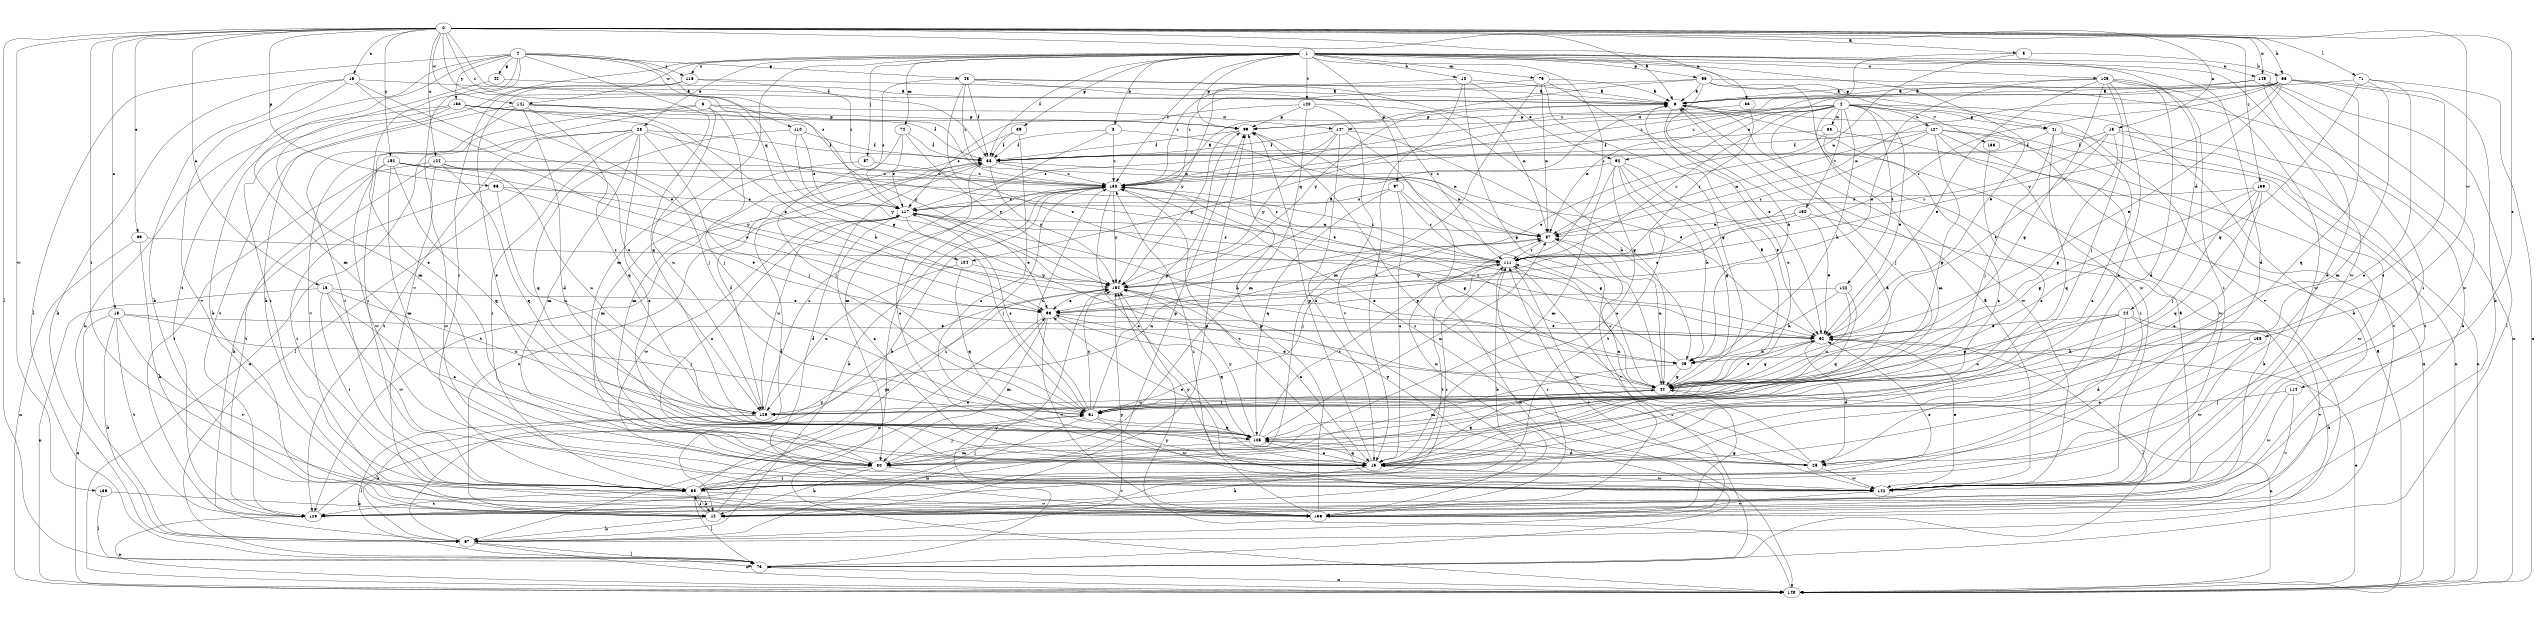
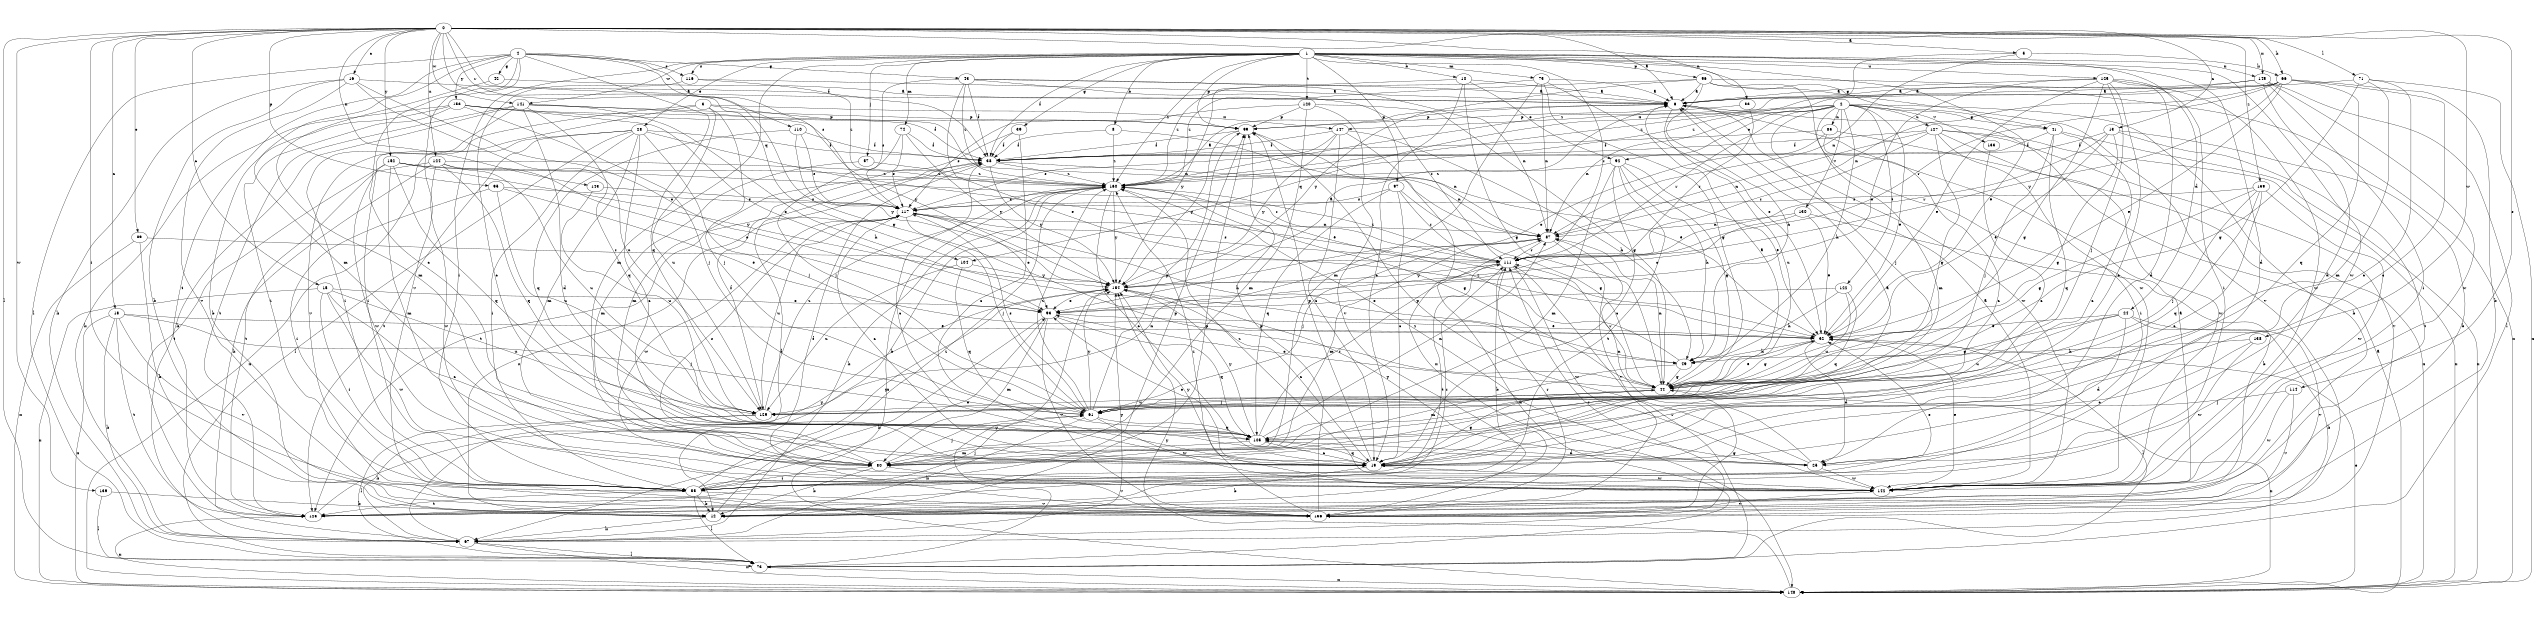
  strict digraph {
    0
    5
    6
    13
    15
    16
    18
    38
    55
    66
    71
    73
    83
    89
    95
    104
    110
    114
    124
    138
    139
    141
+   143
    145
    152
    159
    160
    87
    99
    142
    129
    32
    111
    12
    44
    123
    19
    93
    148
    136
    67
    61
    154
    105
    80
    117
    49
    25
    1
    8
    10
    24
    28
    39
    41
    57
    74
    75
    96
    97
    116
    120
    125
    92
    2
    85
    122
    127
    130
    133
    147
    3
    4
    42
    43
    153
    0 -> 5 [label=a]
    0 -> 6 [label=a]
    0 -> 13 [label=c]
    0 -> 15 [label=c]
    0 -> 16 [label=c]
    0 -> 18 [label=c]
    0 -> 38 [label=f]
    0 -> 55 [label=i]
    0 -> 66 [label=k]
    0 -> 71 [label=l]
    0 -> 73 [label=l]
    0 -> 83 [label=n]
    0 -> 89 [label=o]
    0 -> 95 [label=p]
    0 -> 104 [label=q]
    0 -> 110 [label=r]
    0 -> 114 [label=s]
    0 -> 124 [label=u]
    0 -> 138 [label=w]
    0 -> 139 [label=w]
    0 -> 141 [label=w]
+   0 -> 143 [label=x]
    0 -> 145 [label=x]
    0 -> 152 [label=y]
    0 -> 159 [label=z]
    5 -> 66 [label=k]
    5 -> 160 [label=z]
    5 -> 87 [label=n]
    6 -> 99 [label=p]
    6 -> 142 [label=w]
    6 -> 129 [label=u]
    13 -> 38 [label=f]
    13 -> 32 [label=e]
    13 -> 111 [label=r]
    13 -> 12 [label=b]
    13 -> 44 [label=g]
    13 -> 123 [label=t]
    15 -> 55 [label=i]
    15 -> 142 [label=w]
    15 -> 129 [label=u]
    15 -> 19 [label=c]
    15 -> 93 [label=o]
    15 -> 148 [label=x]
    16 -> 6 [label=a]
    16 -> 129 [label=u]
    16 -> 12 [label=b]
    16 -> 93 [label=o]
    16 -> 136 [label=v]
    16 -> 67 [label=k]
    18 -> 32 [label=e]
    18 -> 123 [label=t]
    18 -> 148 [label=x]
    18 -> 136 [label=v]
    18 -> 67 [label=k]
    18 -> 61 [label=j]
    38 -> 160 [label=z]
    38 -> 87 [label=n]
    38 -> 123 [label=t]
    38 -> 19 [label=c]
    38 -> 154 [label=y]
    55 -> 73 [label=l]
    55 -> 99 [label=p]
    55 -> 32 [label=e]
    55 -> 12 [label=b]
    55 -> 123 [label=t]
    55 -> 93 [label=o]
    55 -> 136 [label=v]
    55 -> 61 [label=j]
    55 -> 154 [label=y]
    66 -> 6 [label=a]
    66 -> 160 [label=z]
    66 -> 87 [label=n]
    66 -> 32 [label=e]
    66 -> 111 [label=r]
    66 -> 12 [label=b]
    66 -> 19 [label=c]
    66 -> 154 [label=y]
    66 -> 105 [label=q]
    71 -> 6 [label=a]
    71 -> 44 [label=g]
    71 -> 19 [label=c]
    71 -> 148 [label=x]
    71 -> 80 [label=m]
    73 -> 87 [label=n]
    73 -> 111 [label=r]
    73 -> 148 [label=x]
    73 -> 154 [label=y]
    83 -> 99 [label=p]
    83 -> 111 [label=r]
    89 -> 111 [label=r]
    89 -> 12 [label=b]
    89 -> 148 [label=x]
    95 -> 55 [label=i]
    95 -> 129 [label=u]
    95 -> 32 [label=e]
    95 -> 117 [label=s]
    104 -> 129 [label=u]
    104 -> 154 [label=y]
    104 -> 105 [label=q]
    110 -> 38 [label=f]
    110 -> 154 [label=y]
    110 -> 105 [label=q]
    110 -> 117 [label=s]
    114 -> 142 [label=w]
    114 -> 136 [label=v]
    114 -> 61 [label=j]
    124 -> 160 [label=z]
    124 -> 142 [label=w]
    124 -> 129 [label=u]
    124 -> 123 [label=t]
    124 -> 93 [label=o]
    124 -> 67 [label=k]
    124 -> 105 [label=q]
    138 -> 142 [label=w]
    138 -> 19 [label=c]
    138 -> 49 [label=h]
    139 -> 73 [label=l]
    139 -> 12 [label=b]
    141 -> 55 [label=i]
    141 -> 99 [label=p]
    141 -> 123 [label=t]
+   141 -> 67 [label=k]
    141 -> 154 [label=y]
    141 -> 105 [label=q]
    141 -> 49 [label=h]
    141 -> 25 [label=d]
+   143 -> 129 [label=u]
+   143 -> 117 [label=s]
    145 -> 6 [label=a]
    145 -> 55 [label=i]
    145 -> 73 [label=l]
    145 -> 160 [label=z]
    145 -> 142 [label=w]
    145 -> 25 [label=d]
    152 -> 160 [label=z]
    152 -> 142 [label=w]
    152 -> 111 [label=r]
    152 -> 123 [label=t]
    152 -> 154 [label=y]
    152 -> 105 [label=q]
    152 -> 80 [label=m]
    159 -> 142 [label=w]
    159 -> 44 [label=g]
    159 -> 19 [label=c]
    159 -> 61 [label=j]
    159 -> 105 [label=q]
    159 -> 117 [label=s]
    160 -> 6 [label=a]
    160 -> 12 [label=b]
    160 -> 44 [label=g]
    160 -> 19 [label=c]
    160 -> 148 [label=x]
    160 -> 67 [label=k]
    160 -> 154 [label=y]
    160 -> 117 [label=s]
    87 -> 111 [label=r]
    87 -> 136 [label=v]
    87 -> 61 [label=j]
-   8 -> 80 [label=m]
+   87 -> 80 [label=m]
    99 -> 38 [label=f]
    99 -> 87 [label=n]
    99 -> 154 [label=y]
    142 -> 6 [label=a]
    142 -> 160 [label=z]
    142 -> 32 [label=e]
    142 -> 136 [label=v]
    142 -> 154 [label=y]
    129 -> 38 [label=f]
    129 -> 73 [label=l]
    129 -> 160 [label=z]
    129 -> 87 [label=n]
    129 -> 67 [label=k]
    32 -> 73 [label=l]
    32 -> 44 [label=g]
    32 -> 49 [label=h]
    32 -> 25 [label=d]
    111 -> 160 [label=z]
    111 -> 142 [label=w]
    111 -> 12 [label=b]
    111 -> 123 [label=t]
    111 -> 154 [label=y]
    111 -> 117 [label=s]
-   12 -> 55 [label=i]
    12 -> 160 [label=z]
    12 -> 99 [label=p]
    12 -> 67 [label=k]
    12 -> 117 [label=s]
    44 -> 6 [label=a]
    44 -> 87 [label=n]
    44 -> 129 [label=u]
    44 -> 32 [label=e]
    44 -> 111 [label=r]
    44 -> 93 [label=o]
    44 -> 148 [label=x]
    44 -> 61 [label=j]
    123 -> 6 [label=a]
    123 -> 111 [label=r]
    123 -> 148 [label=x]
    123 -> 154 [label=y]
    19 -> 6 [label=a]
    19 -> 99 [label=p]
    19 -> 142 [label=w]
    19 -> 12 [label=b]
    19 -> 44 [label=g]
    19 -> 93 [label=o]
    19 -> 105 [label=q]
    93 -> 32 [label=e]
    93 -> 136 [label=v]
    93 -> 67 [label=k]
    93 -> 105 [label=q]
    93 -> 80 [label=m]
    148 -> 6 [label=a]
    148 -> 32 [label=e]
    148 -> 154 [label=y]
    136 -> 38 [label=f]
    136 -> 160 [label=z]
    136 -> 99 [label=p]
    136 -> 111 [label=r]
    136 -> 44 [label=g]
    67 -> 38 [label=f]
    67 -> 73 [label=l]
    67 -> 111 [label=r]
    67 -> 148 [label=x]
    67 -> 154 [label=y]
    61 -> 160 [label=z]
    61 -> 99 [label=p]
    61 -> 142 [label=w]
    61 -> 67 [label=k]
    61 -> 154 [label=y]
    61 -> 105 [label=q]
    61 -> 117 [label=s]
    154 -> 6 [label=a]
    154 -> 19 [label=c]
    154 -> 93 [label=o]
    105 -> 87 [label=n]
    105 -> 111 [label=r]
    105 -> 19 [label=c]
    105 -> 154 [label=y]
    105 -> 80 [label=m]
    105 -> 25 [label=d]
    80 -> 55 [label=i]
    80 -> 12 [label=b]
    80 -> 136 [label=v]
    80 -> 61 [label=j]
    80 -> 117 [label=s]
    117 -> 87 [label=n]
    117 -> 142 [label=w]
    117 -> 129 [label=u]
    117 -> 19 [label=c]
    117 -> 93 [label=o]
    117 -> 61 [label=j]
    117 -> 49 [label=h]
    49 -> 160 [label=z]
    49 -> 44 [label=g]
    49 -> 80 [label=m]
    25 -> 160 [label=z]
    25 -> 87 [label=n]
    25 -> 99 [label=p]
    25 -> 142 [label=w]
    25 -> 154 [label=y]
    1 -> 38 [label=f]
    1 -> 55 [label=i]
    1 -> 141 [label=w]
    1 -> 145 [label=x]
    1 -> 160 [label=z]
    1 -> 99 [label=p]
    1 -> 142 [label=w]
    1 -> 32 [label=e]
    1 -> 111 [label=r]
    1 -> 80 [label=m]
    1 -> 25 [label=d]
    1 -> 8 [label=b]
    1 -> 10 [label=b]
    1 -> 24 [label=d]
    1 -> 28 [label=e]
    1 -> 39 [label=g]
    1 -> 41 [label=g]
    1 -> 57 [label=j]
    1 -> 74 [label=m]
    1 -> 75 [label=m]
    1 -> 96 [label=p]
    1 -> 97 [label=p]
    1 -> 116 [label=s]
    1 -> 120 [label=t]
    1 -> 125 [label=u]
    8 -> 38 [label=f]
    8 -> 160 [label=z]
    8 -> 32 [label=e]
    10 -> 6 [label=a]
    10 -> 44 [label=g]
    10 -> 19 [label=c]
    10 -> 154 [label=y]
    10 -> 92 [label=o]
    24 -> 129 [label=u]
    24 -> 32 [label=e]
    24 -> 44 [label=g]
    24 -> 136 [label=v]
    24 -> 67 [label=k]
    24 -> 25 [label=d]
    28 -> 38 [label=f]
    28 -> 55 [label=i]
    28 -> 73 [label=l]
    28 -> 32 [label=e]
    28 -> 123 [label=t]
    28 -> 19 [label=c]
    28 -> 148 [label=x]
    28 -> 61 [label=j]
    28 -> 80 [label=m]
    39 -> 38 [label=f]
    39 -> 19 [label=c]
    39 -> 80 [label=m]
    41 -> 38 [label=f]
    41 -> 19 [label=c]
    41 -> 148 [label=x]
    41 -> 61 [label=j]
    41 -> 105 [label=q]
    57 -> 160 [label=z]
    57 -> 80 [label=m]
    74 -> 38 [label=f]
    74 -> 61 [label=j]
    74 -> 154 [label=y]
    74 -> 117 [label=s]
    75 -> 6 [label=a]
    75 -> 160 [label=z]
    75 -> 87 [label=n]
    75 -> 32 [label=e]
    75 -> 44 [label=g]
    75 -> 80 [label=m]
    96 -> 6 [label=a]
    96 -> 160 [label=z]
    96 -> 142 [label=w]
    96 -> 148 [label=x]
    96 -> 136 [label=v]
    96 -> 154 [label=y]
    96 -> 49 [label=h]
    97 -> 111 [label=r]
    97 -> 44 [label=g]
    97 -> 19 [label=c]
    97 -> 105 [label=q]
    97 -> 117 [label=s]
    116 -> 6 [label=a]
    116 -> 160 [label=z]
-   116 -> 12 [label=b]
    116 -> 19 [label=c]
    120 -> 99 [label=p]
    120 -> 44 [label=g]
    120 -> 136 [label=v]
    120 -> 80 [label=m]
    120 -> 117 [label=s]
    125 -> 6 [label=a]
    125 -> 55 [label=i]
    125 -> 142 [label=w]
    125 -> 32 [label=e]
    125 -> 44 [label=g]
    125 -> 19 [label=c]
    125 -> 93 [label=o]
    125 -> 61 [label=j]
    125 -> 25 [label=d]
    92 -> 160 [label=z]
    92 -> 32 [label=e]
    92 -> 44 [label=g]
    92 -> 123 [label=t]
    92 -> 19 [label=c]
    92 -> 80 [label=m]
    92 -> 49 [label=h]
    2 -> 104 [label=q]
    2 -> 87 [label=n]
    2 -> 32 [label=e]
    2 -> 111 [label=r]
    2 -> 12 [label=b]
    2 -> 61 [label=j]
    2 -> 80 [label=m]
    2 -> 49 [label=h]
    2 -> 41 [label=g]
    2 -> 92 [label=o]
    2 -> 85 [label=n]
    2 -> 122 [label=t]
    2 -> 127 [label=u]
    2 -> 130 [label=v]
    2 -> 133 [label=v]
    2 -> 147 [label=x]
    85 -> 38 [label=f]
    85 -> 19 [label=c]
    85 -> 93 [label=o]
    85 -> 148 [label=x]
    122 -> 129 [label=u]
    122 -> 93 [label=o]
    122 -> 105 [label=q]
    122 -> 49 [label=h]
    127 -> 38 [label=f]
    127 -> 55 [label=i]
    127 -> 87 [label=n]
    127 -> 142 [label=w]
    127 -> 111 [label=r]
    127 -> 44 [label=g]
    127 -> 148 [label=x]
    127 -> 136 [label=v]
    130 -> 87 [label=n]
    130 -> 32 [label=e]
    130 -> 12 [label=b]
    130 -> 93 [label=o]
    133 -> 19 [label=c]
    147 -> 38 [label=f]
    147 -> 19 [label=c]
    147 -> 148 [label=x]
    147 -> 154 [label=y]
    147 -> 117 [label=s]
    147 -> 49 [label=h]
    3 -> 55 [label=i]
    3 -> 87 [label=n]
    3 -> 129 [label=u]
    3 -> 136 [label=v]
    3 -> 61 [label=j]
    3 -> 147 [label=x]
    4 -> 73 [label=l]
    4 -> 44 [label=g]
    4 -> 123 [label=t]
    4 -> 19 [label=c]
    4 -> 136 [label=v]
    4 -> 105 [label=q]
    4 -> 80 [label=m]
    4 -> 117 [label=s]
    4 -> 116 [label=s]
    4 -> 42 [label=g]
    4 -> 43 [label=g]
    4 -> 153 [label=y]
    42 -> 6 [label=a]
    42 -> 80 [label=m]
    43 -> 6 [label=a]
    43 -> 38 [label=f]
    43 -> 160 [label=z]
    43 -> 87 [label=n]
    43 -> 32 [label=e]
    43 -> 111 [label=r]
    43 -> 117 [label=s]
    153 -> 38 [label=f]
    153 -> 55 [label=i]
    153 -> 99 [label=p]
    153 -> 12 [label=b]
    153 -> 93 [label=o]
    153 -> 67 [label=k]
    153 -> 61 [label=j]
  }
